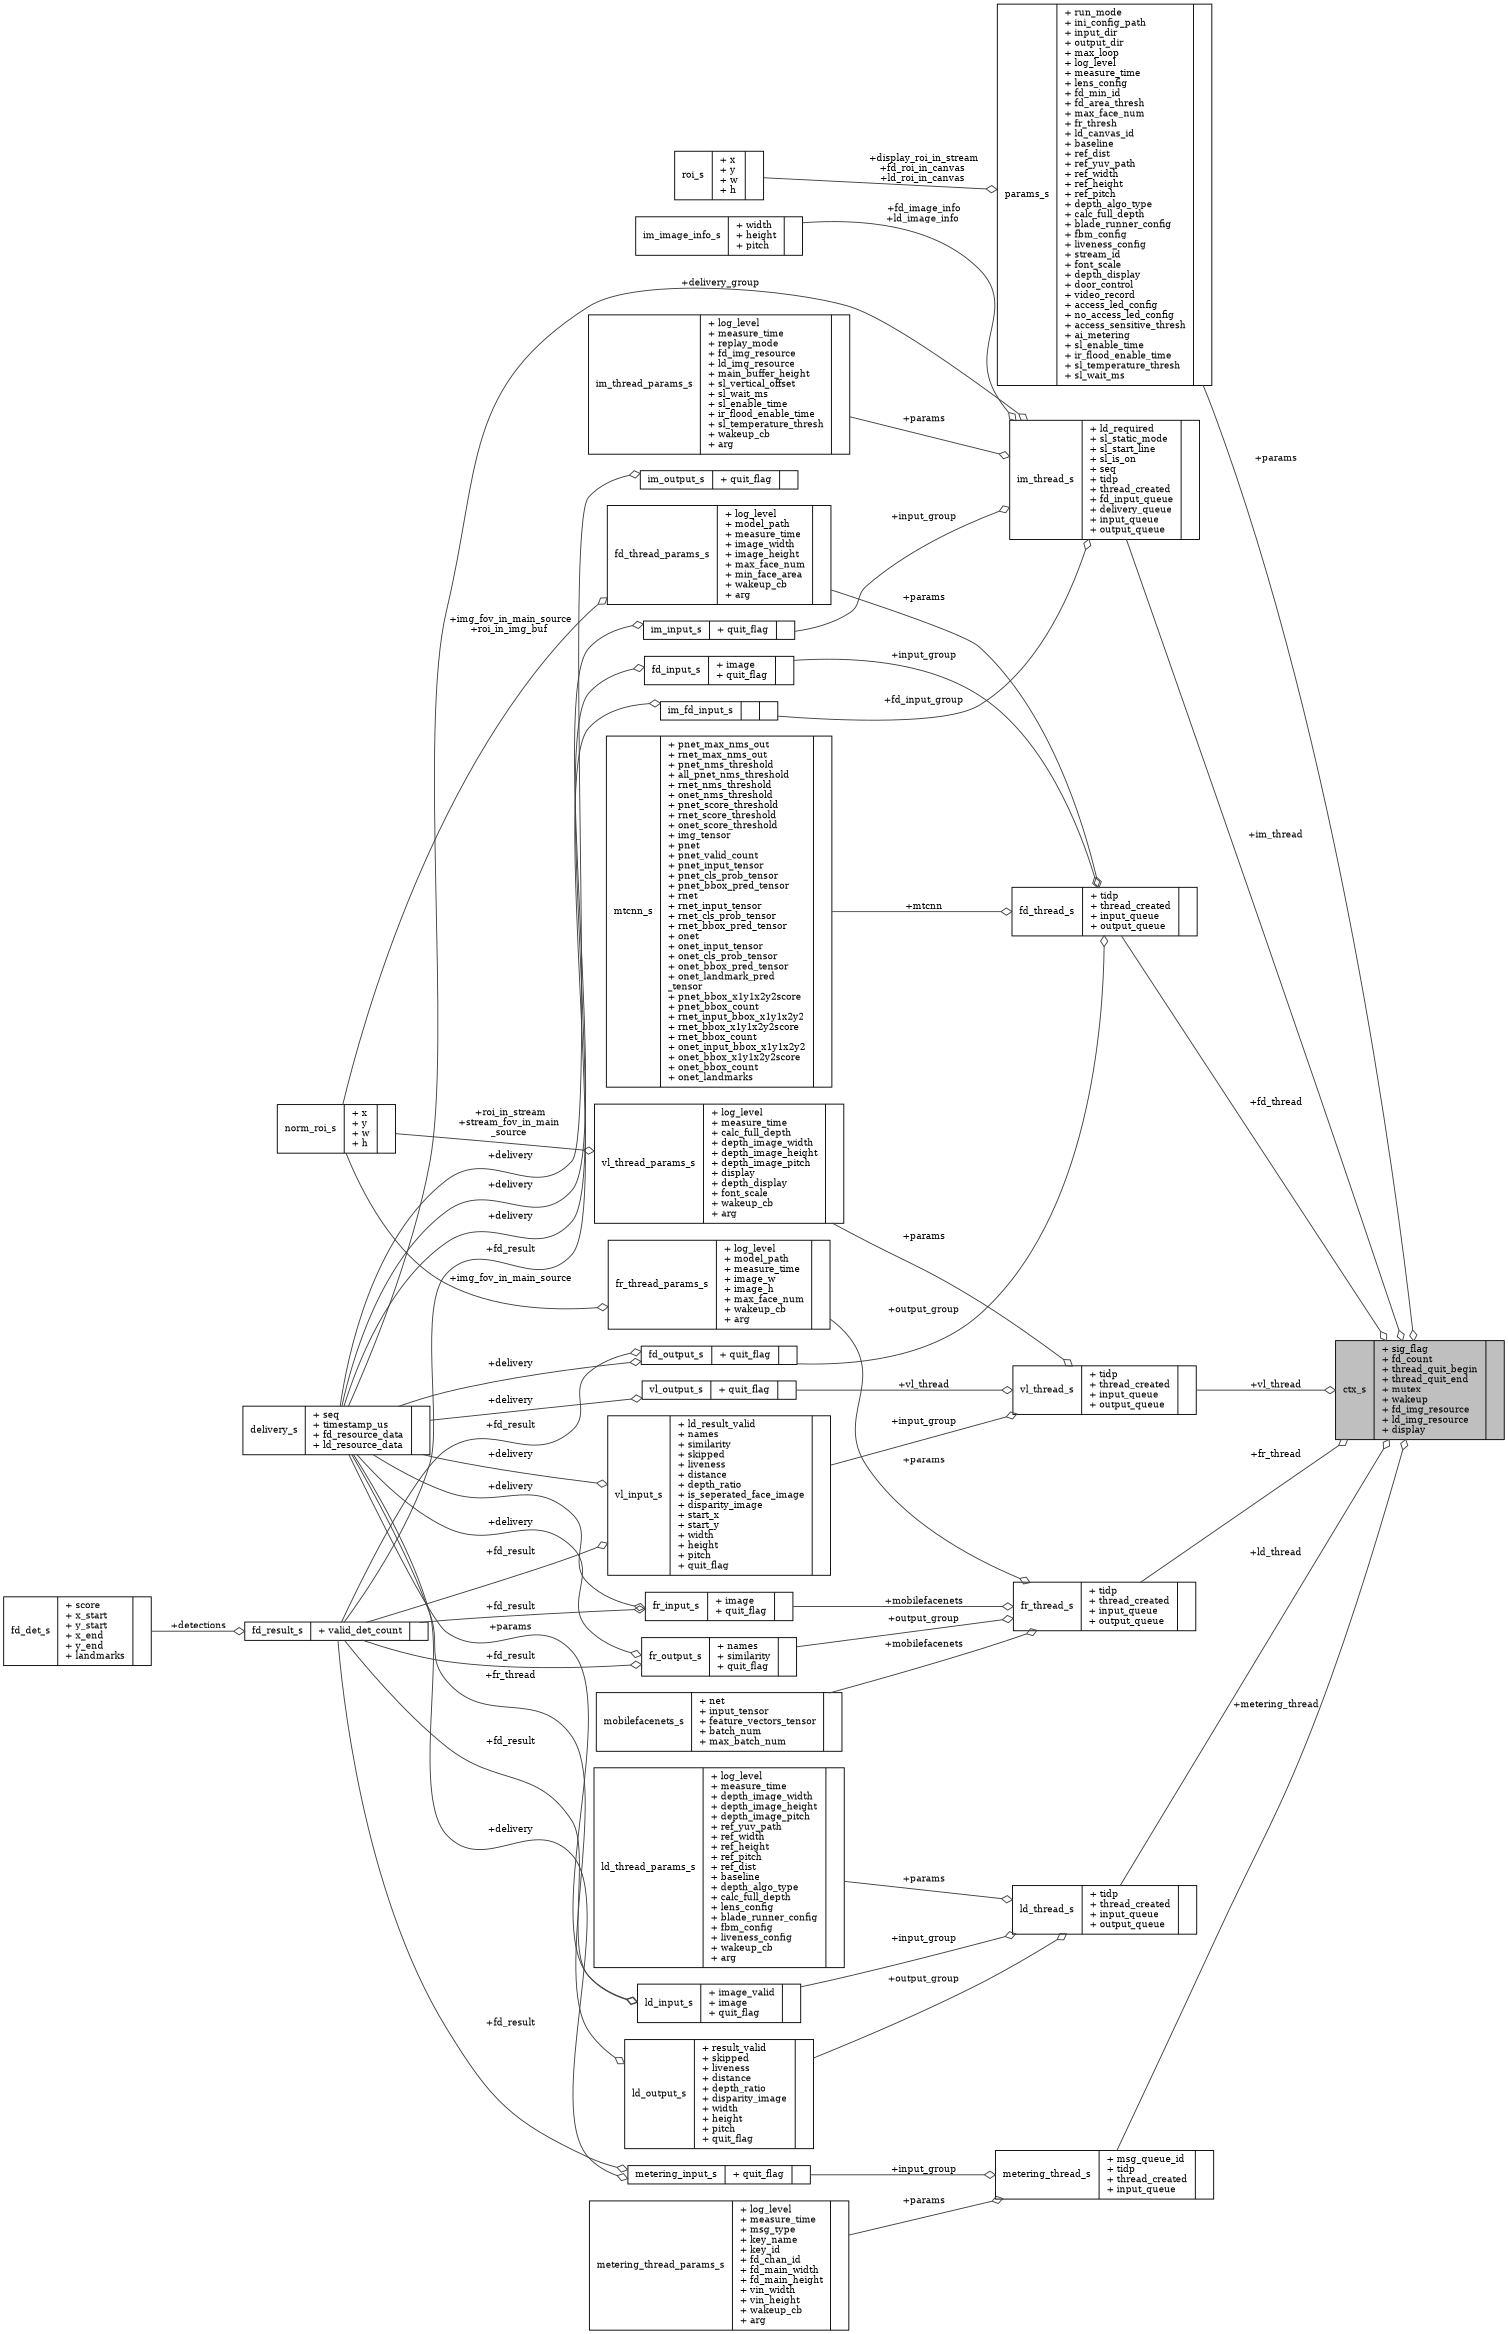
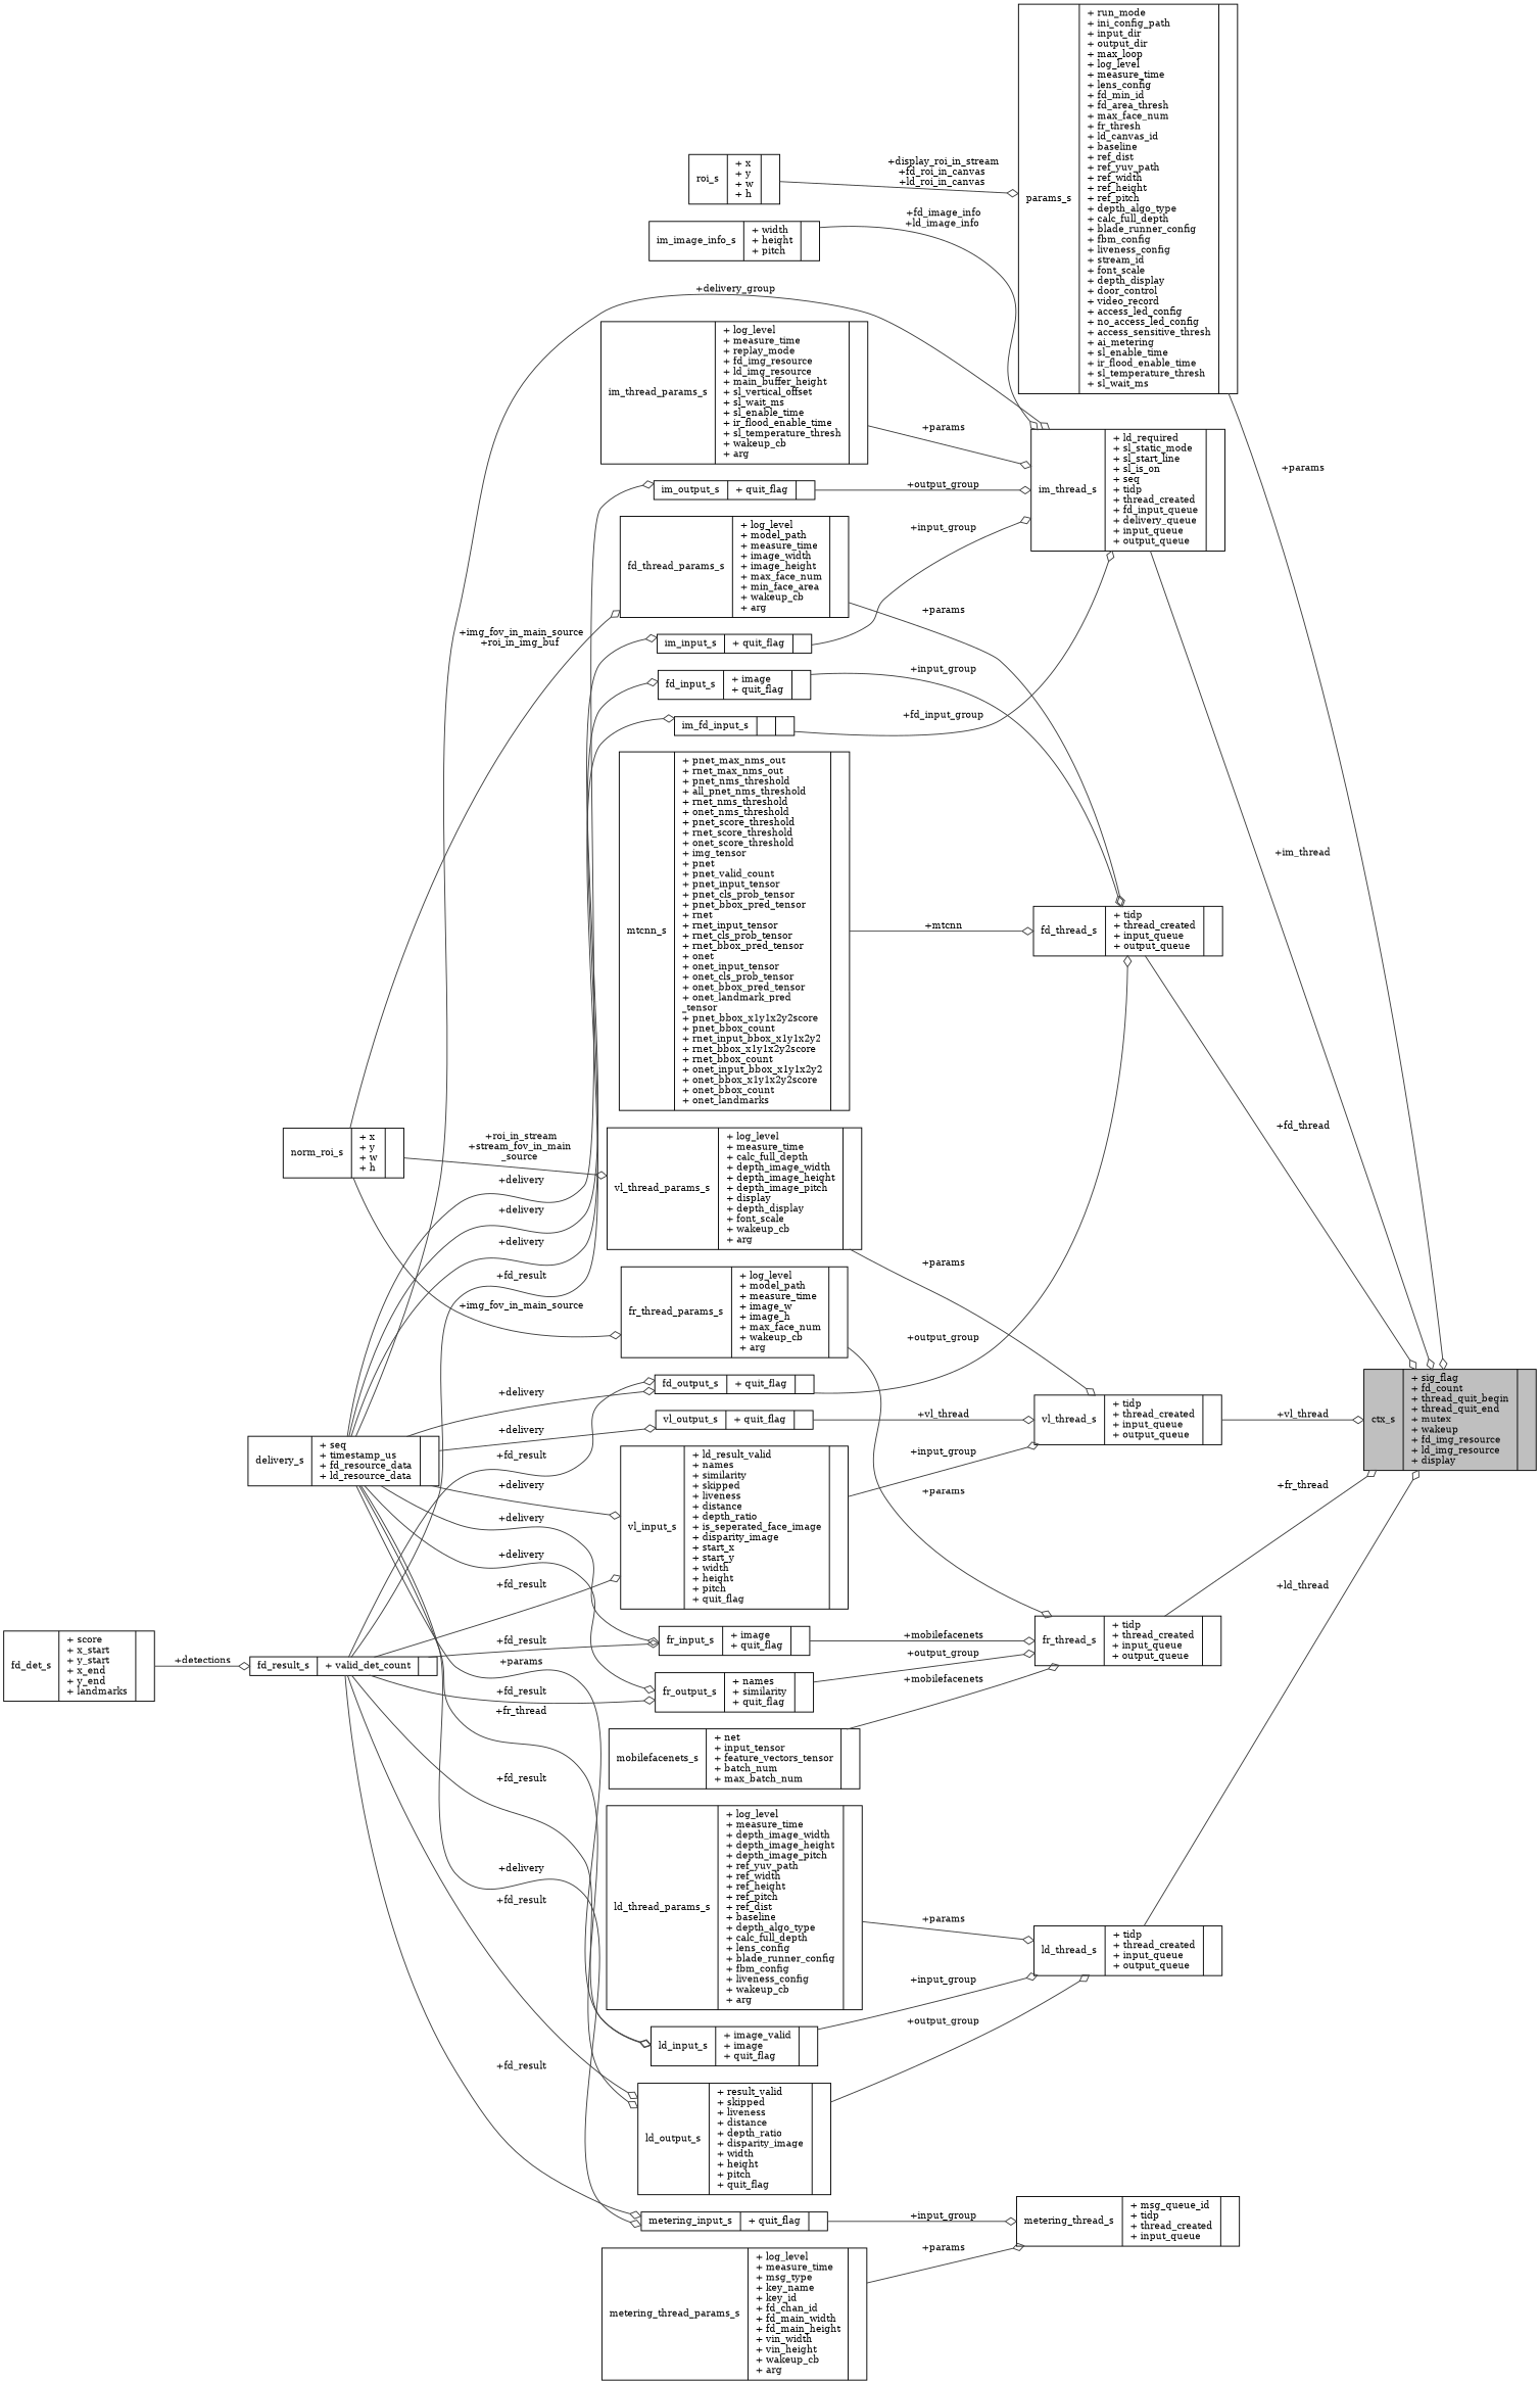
  digraph {
    fontname="DejaVu Serif"
    rankdir=LR
    node [color=black fontname="DejaVu Serif" fontsize=10 shape=record]
    edge [arrowhead=odiamond color=grey25 fontname="DejaVu Serif" fontsize=10 labelfontname=Helvetica labelfontsize=10 style=solid]
    n1 [fillcolor=grey75 fontcolor=black height=0.2 label="{ctx_s\n|+ sig_flag\l+ fd_count\l+ thread_quit_begin\l+ thread_quit_end\l+ mutex\l+ wakeup\l+ fd_img_resource\l+ ld_img_resource\l+ display\l|}" style=filled width=0.4]
    n2 [height=0.2 label="{params_s\n|+ run_mode\l+ ini_config_path\l+ input_dir\l+ output_dir\l+ max_loop\l+ log_level\l+ measure_time\l+ lens_config\l+ fd_min_id\l+ fd_area_thresh\l+ max_face_num\l+ fr_thresh\l+ ld_canvas_id\l+ baseline\l+ ref_dist\l+ ref_yuv_path\l+ ref_width\l+ ref_height\l+ ref_pitch\l+ depth_algo_type\l+ calc_full_depth\l+ blade_runner_config\l+ fbm_config\l+ liveness_config\l+ stream_id\l+ font_scale\l+ depth_display\l+ door_control\l+ video_record\l+ access_led_config\l+ no_access_led_config\l+ access_sensitive_thresh\l+ ai_metering\l+ sl_enable_time\l+ ir_flood_enable_time\l+ sl_temperature_thresh\l+ sl_wait_ms\l|}" width=0.4]
    n3 [height=0.2 label="{roi_s\n|+ x\l+ y\l+ w\l+ h\l|}" width=0.4]
    n4 [height=0.2 label="{im_thread_s\n|+ ld_required\l+ sl_static_mode\l+ sl_start_line\l+ sl_is_on\l+ seq\l+ tidp\l+ thread_created\l+ fd_input_queue\l+ delivery_queue\l+ input_queue\l+ output_queue\l|}" width=0.4]
    n5 [height=0.2 label="{im_thread_params_s\n|+ log_level\l+ measure_time\l+ replay_mode\l+ fd_img_resource\l+ ld_img_resource\l+ main_buffer_height\l+ sl_vertical_offset\l+ sl_wait_ms\l+ sl_enable_time\l+ ir_flood_enable_time\l+ sl_temperature_thresh\l+ wakeup_cb\l+ arg\l|}" width=0.4]
    n6 [height=0.2 label="{im_fd_input_s\n||}" width=0.4]
    n7 [height=0.2 label="{fd_result_s\n|+ valid_det_count\l|}" width=0.4]
    n8 [height=0.2 label="{fd_output_s\n|+ quit_flag\l|}" width=0.4]
    n9 [height=0.2 label="{fr_input_s\n|+ image\l+ quit_flag\l|}" width=0.4]
    n10 [height=0.2 label="{fr_output_s\n|+ names\l+ similarity\l+ quit_flag\l|}" width=0.4]
    n11 [height=0.2 label="{ld_input_s\n|+ image_valid\l+ image\l+ quit_flag\l|}" width=0.4]
    n12 [height=0.2 label="{ld_output_s\n|+ result_valid\l+ skipped\l+ liveness\l+ distance\l+ depth_ratio\l+ disparity_image\l+ width\l+ height\l+ pitch\l+ quit_flag\l|}" width=0.4]
    n13 [height=0.2 label="{vl_input_s\n|+ ld_result_valid\l+ names\l+ similarity\l+ skipped\l+ liveness\l+ distance\l+ depth_ratio\l+ is_seperated_face_image\l+ disparity_image\l+ start_x\l+ start_y\l+ width\l+ height\l+ pitch\l+ quit_flag\l|}" width=0.4]
    n14 [height=0.2 label="{metering_input_s\n|+ quit_flag\l|}" width=0.4]
    n15 [height=0.2 label="{fd_thread_s\n|+ tidp\l+ thread_created\l+ input_queue\l+ output_queue\l|}" width=0.4]
    n16 [height=0.2 label="{fr_thread_s\n|+ tidp\l+ thread_created\l+ input_queue\l+ output_queue\l|}" width=0.4]
    n17 [height=0.2 label="{ld_thread_s\n|+ tidp\l+ thread_created\l+ input_queue\l+ output_queue\l|}" width=0.4]
    n18 [height=0.2 label="{vl_thread_s\n|+ tidp\l+ thread_created\l+ input_queue\l+ output_queue\l|}" width=0.4]
    n19 [height=0.2 label="{metering_thread_s\n|+ msg_queue_id\l+ tidp\l+ thread_created\l+ input_queue\l|}" width=0.4]
    n20 [height=0.2 label="{fd_det_s\n|+ score\l+ x_start\l+ y_start\l+ x_end\l+ y_end\l+ landmarks\l|}" width=0.4]
    n21 [height=0.2 label="{im_input_s\n|+ quit_flag\l|}" width=0.4]
    n22 [height=0.2 label="{delivery_s\n|+ seq\l+ timestamp_us\l+ fd_resource_data\l+ ld_resource_data\l|}" width=0.4]
    n23 [height=0.2 label="{im_output_s\n|+ quit_flag\l|}" width=0.4]
    n24 [height=0.2 label="{fd_input_s\n|+ image\l+ quit_flag\l|}" width=0.4]
    n25 [height=0.2 label="{vl_output_s\n|+ quit_flag\l|}" width=0.4]
    n26 [height=0.2 label="{im_image_info_s\n|+ width\l+ height\l+ pitch\l|}" width=0.4]
    n27 [height=0.2 label="{fd_thread_params_s\n|+ log_level\l+ model_path\l+ measure_time\l+ image_width\l+ image_height\l+ max_face_num\l+ min_face_area\l+ wakeup_cb\l+ arg\l|}" width=0.4]
    n28 [height=0.2 label="{norm_roi_s\n|+ x\l+ y\l+ w\l+ h\l|}" width=0.4]
    n29 [height=0.2 label="{fr_thread_params_s\n|+ log_level\l+ model_path\l+ measure_time\l+ image_w\l+ image_h\l+ max_face_num\l+ wakeup_cb\l+ arg\l|}" width=0.4]
    n30 [height=0.2 label="{vl_thread_params_s\n|+ log_level\l+ measure_time\l+ calc_full_depth\l+ depth_image_width\l+ depth_image_height\l+ depth_image_pitch\l+ display\l+ depth_display\l+ font_scale\l+ wakeup_cb\l+ arg\l|}" width=0.4]
    n31 [height=0.2 label="{ld_thread_params_s\n|+ log_level\l+ measure_time\l+ depth_image_width\l+ depth_image_height\l+ depth_image_pitch\l+ ref_yuv_path\l+ ref_width\l+ ref_height\l+ ref_pitch\l+ ref_dist\l+ baseline\l+ depth_algo_type\l+ calc_full_depth\l+ lens_config\l+ blade_runner_config\l+ fbm_config\l+ liveness_config\l+ wakeup_cb\l+ arg\l|}" width=0.4]
    n32 [height=0.2 label="{mtcnn_s\n|+ pnet_max_nms_out\l+ rnet_max_nms_out\l+ pnet_nms_threshold\l+ all_pnet_nms_threshold\l+ rnet_nms_threshold\l+ onet_nms_threshold\l+ pnet_score_threshold\l+ rnet_score_threshold\l+ onet_score_threshold\l+ img_tensor\l+ pnet\l+ pnet_valid_count\l+ pnet_input_tensor\l+ pnet_cls_prob_tensor\l+ pnet_bbox_pred_tensor\l+ rnet\l+ rnet_input_tensor\l+ rnet_cls_prob_tensor\l+ rnet_bbox_pred_tensor\l+ onet\l+ onet_input_tensor\l+ onet_cls_prob_tensor\l+ onet_bbox_pred_tensor\l+ onet_landmark_pred\l_tensor\l+ pnet_bbox_x1y1x2y2score\l+ pnet_bbox_count\l+ rnet_input_bbox_x1y1x2y2\l+ rnet_bbox_x1y1x2y2score\l+ rnet_bbox_count\l+ onet_input_bbox_x1y1x2y2\l+ onet_bbox_x1y1x2y2score\l+ onet_bbox_count\l+ onet_landmarks\l|}" width=0.4]
    n33 [height=0.2 label="{mobilefacenets_s\n|+ net\l+ input_tensor\l+ feature_vectors_tensor\l+ batch_num\l+ max_batch_num\l|}" width=0.4]
    n34 [height=0.2 label="{metering_thread_params_s\n|+ log_level\l+ measure_time\l+ msg_type\l+ key_name\l+ key_id\l+ fd_chan_id\l+ fd_main_width\l+ fd_main_height\l+ vin_width\l+ vin_height\l+ wakeup_cb\l+ arg\l|}" width=0.4]
    n2 -> n1 [label=" +params"]
    n3 -> n2 [label=" +display_roi_in_stream\n+fd_roi_in_canvas\n+ld_roi_in_canvas"]
    n4 -> n1 [label=" +im_thread"]
    n5 -> n4 [label=" +params"]
    n6 -> n4 [label=" +fd_input_group"]
    n7 -> n6 [label=" +fd_result"]
    n7 -> n8 [label=" +fd_result"]
    n7 -> n9 [label=" +fd_result"]
    n7 -> n10 [label=" +fd_result"]
    n7 -> n11 [label=" +fd_result"]
+   n7 -> n12 [label=" +fd_result"]
    n7 -> n13 [label=" +fd_result"]
    n7 -> n14 [label=" +fd_result"]
    n8 -> n15 [label=" +output_group"]
    n9 -> n16 [label=" +mobilefacenets"]
    n10 -> n16 [label=" +output_group"]
    n11 -> n17 [label=" +input_group"]
    n12 -> n17 [label=" +output_group"]
    n13 -> n18 [label=" +input_group"]
    n14 -> n19 [label=" +input_group"]
    n15 -> n1 [label=" +fd_thread"]
    n16 -> n1 [label=" +fr_thread"]
    n17 -> n1 [label=" +ld_thread"]
    n18 -> n1 [label=" +vl_thread"]
-   n19 -> n1 [label=" +metering_thread"]
    n20 -> n7 [label=" +detections"]
    n21 -> n4 [label=" +input_group"]
    n22 -> n4 [label=" +delivery_group"]
    n22 -> n8 [label=" +delivery"]
    n22 -> n9 [label=" +delivery"]
    n22 -> n10 [label=" +delivery"]
    n22 -> n11 [label=" +params"]
    n22 -> n12 [label=" +fr_thread"]
    n22 -> n13 [label=" +delivery"]
    n22 -> n14 [label=" +delivery"]
    n22 -> n21 [label=" +delivery"]
    n22 -> n23 [label=" +delivery"]
    n22 -> n24 [label=" +delivery"]
    n22 -> n25 [label=" +delivery"]
+   n23 -> n4 [label=" +output_group"]
    n24 -> n15 [label=" +input_group"]
    n25 -> n18 [label=" +vl_thread"]
    n26 -> n4 [label=" +fd_image_info\n+ld_image_info"]
    n27 -> n15 [label=" +params"]
    n28 -> n27 [label=" +img_fov_in_main_source\n+roi_in_img_buf"]
    n28 -> n29 [label=" +img_fov_in_main_source"]
    n28 -> n30 [label=" +roi_in_stream\n+stream_fov_in_main\l_source"]
    n29 -> n16 [label=" +params"]
    n30 -> n18 [label=" +params"]
    n31 -> n17 [label=" +params"]
    n32 -> n15 [label=" +mtcnn"]
    n33 -> n16 [label=" +mobilefacenets"]
    n34 -> n19 [label=" +params"]
  }
